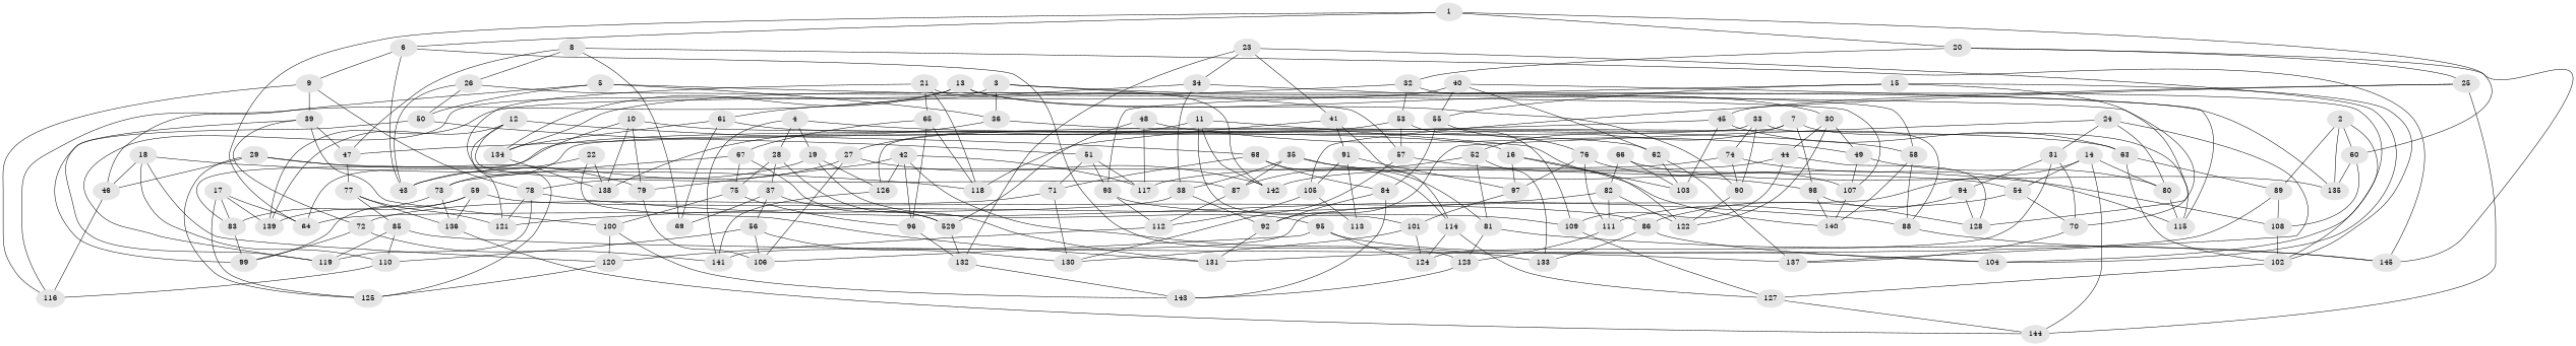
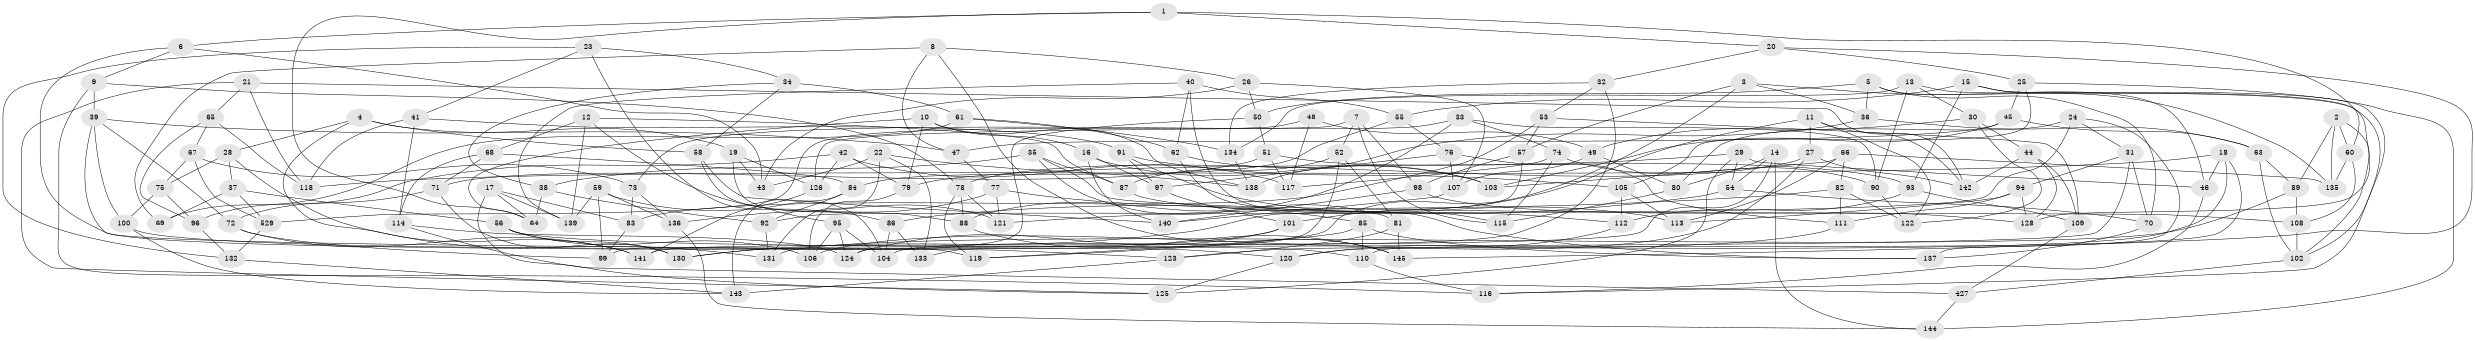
  graph {
    fontname="DejaVu Serif"
    node [color=gray90 fontname="DejaVu Serif" style=filled]
    edge [fontname="DejaVu Serif"]
    1
    6
    20
    60
    64
    9
    43
    123
    145
    25
    32
    135
    108
    2
    89
    102
    131
-   127
+   127 [label=427]
    3
    36
    57
    119
    138
    63
    98
    130
    4
    19
    28
    58
    141
    126
    95
    37
    75
    140
    88
    5
    46
    50
    70
    116
    51
    99
    137
    39
    78
    143
    7
    52
    115
    87
    133
    81
    128
    8
    26
    47
    69
    107
    77
    72
    100
    10
    16
    79
    97
    103
    106
    11
    27
    101
    122
    142
    124
    12
    68
    121
    139
    114
    71
    84
    112
    13
    30
    90
    134
    44
    49
    14
    54
    80
    144
    86
    15
    55
    93
    76
    109
    17
    83
    125
    18
    110
    118
    120
    104
    45
    105
    53
    21
    65
    96
    67
    22
    23
    34
    41
    132
    38
    61
    91
    24
    31
    92
    94
    113
    56
    n129 [label=529]
    29
    111
    33
    73
    74
    136
    117
    62
    35
    40
    42
    85
    48
    59
    66
    82
    1 -- 6
    1 -- 20
    1 -- 60
    1 -- 64
    6 -- 9
    6 -- 43
    6 -- 123
    20 -- 145
    20 -- 25
    20 -- 32
    60 -- 135
    60 -- 108
    9 -- 116
    9 -- 39
    9 -- 78
    123 -- 143
    25 -- 144
    25 -- 45
    25 -- 105
    32 -- 134
    32 -- 104
    32 -- 53
    108 -- 102
    2 -- 60
    2 -- 135
    2 -- 89
    2 -- 102
    89 -- 108
    89 -- 131
    102 -- 127
    127 -- 144
    3 -- 135
    3 -- 36
    3 -- 57
    3 -- 119
    36 -- 138
    36 -- 63
    57 -- 98
    57 -- 130
    63 -- 89
    63 -- 102
    98 -- 140
    98 -- 128
    4 -- 19
    4 -- 28
    4 -- 58
    4 -- 141
    19 -- 43
    19 -- 126
    19 -- 95
    28 -- 131
    28 -- 37
    28 -- 75
    58 -- 140
    58 -- 88
    126 -- 141
    95 -- 106
    95 -- 124
    95 -- 104
    37 -- 69
    37 -- 56
    37 -- n129
    75 -- 100
    75 -- 96
    88 -- 145
    5 -- 36
    5 -- 46
    5 -- 50
    5 -- 70
    46 -- 116
    50 -- 51
    50 -- 99
    70 -- 137
    51 -- 71
    51 -- 93
    51 -- 117
    39 -- 119
    39 -- 47
    39 -- 72
    39 -- 100
    78 -- 119
    78 -- 88
    78 -- 121
    7 -- 98
    7 -- 126
    7 -- 52
    7 -- 115
    52 -- 87
    52 -- 133
    52 -- 81
    87 -- 112
    81 -- 123
    81 -- 145
    8 -- 145
    8 -- 26
    8 -- 47
    8 -- 69
    26 -- 43
    26 -- 50
    26 -- 107
    47 -- 77
    107 -- 140
    77 -- 121
    77 -- 136
    77 -- 85
    72 -- 141
    72 -- 99
    100 -- 143
    100 -- 120
    10 -- 64
    10 -- 138
    10 -- 16
    10 -- 79
    16 -- 140
    16 -- 97
    16 -- 103
    79 -- 106
    97 -- 101
    11 -- 27
    11 -- 101
    11 -- 122
    11 -- 142
    27 -- 78
    27 -- 106
    27 -- 142
    101 -- 130
    101 -- 124
    12 -- 87
    12 -- 68
    12 -- 121
    12 -- 139
    68 -- 114
    68 -- 71
    68 -- 84
    114 -- 127
    114 -- 124
    71 -- 130
    71 -- 72
    84 -- 143
    84 -- 92
    112 -- 120
    13 -- 116
    13 -- 30
    13 -- 90
    13 -- 134
    30 -- 122
    30 -- 44
    30 -- 49
    90 -- 122
    134 -- 138
    44 -- 128
    44 -- 142
    44 -- 109
    49 -- 107
    49 -- 80
    14 -- 141
    14 -- 54
    14 -- 80
    14 -- 144
    54 -- 70
    54 -- 86
    80 -- 115
    86 -- 133
    86 -- 104
    15 -- 102
    15 -- 128
    15 -- 55
    15 -- 93
    55 -- 84
    55 -- 76
    93 -- 112
    93 -- 109
    76 -- 107
    76 -- 97
    76 -- 111
    109 -- 127
    17 -- 64
    17 -- 139
    17 -- 83
    17 -- 125
    83 -- 99
    18 -- 46
    18 -- 110
    18 -- 118
    18 -- 120
    110 -- 116
    120 -- 125
    45 -- 63
    45 -- 47
    45 -- 103
    105 -- 112
    105 -- 113
    53 -- 57
    53 -- 109
    53 -- 83
    21 -- 142
    21 -- 125
    21 -- 118
    21 -- 65
    65 -- 118
    65 -- 96
    65 -- 67
    96 -- 132
    67 -- 75
    67 -- n129
    67 -- 73
    22 -- 43
    22 -- 131
    22 -- 138
-   42 -- 133
+   22 -- 133
    23 -- 104
    23 -- 34
    23 -- 41
    23 -- 132
    34 -- 58
    34 -- 38
    34 -- 61
    41 -- 114
    41 -- 118
    41 -- 91
    132 -- 143
    38 -- 64
    38 -- 92
    61 -- 69
    61 -- 134
    61 -- 62
    91 -- 97
    91 -- 105
    91 -- 113
    24 -- 137
    24 -- 80
    24 -- 31
    24 -- 92
    31 -- 70
    31 -- 124
    31 -- 94
    92 -- 131
    94 -- 128
+   94 -- 113
    94 -- 111
    56 -- 130
    56 -- 106
    56 -- 110
    n129 -- 132
    29 -- 46
    29 -- 79
    29 -- 54
    29 -- 125
    111 -- 123
    33 -- 88
    33 -- 90
    33 -- 73
    33 -- 74
    73 -- 83
    73 -- 136
    74 -- 115
    74 -- 90
    74 -- 117
    136 -- 144
    62 -- 137
    62 -- 103
    35 -- 108
    35 -- 87
    35 -- 81
    35 -- 38
    40 -- 115
    40 -- 139
    40 -- 55
    40 -- 62
    42 -- 126
    42 -- 79
    42 -- 96
    42 -- 117
    85 -- 119
    85 -- 137
    85 -- 110
    48 -- 49
    48 -- n129
    48 -- 117
    59 -- 99
    59 -- 139
    59 -- 86
    59 -- 136
    66 -- 135
    66 -- 103
+   66 -- 113
    66 -- 82
    82 -- 122
    82 -- 121
    82 -- 111
  }
